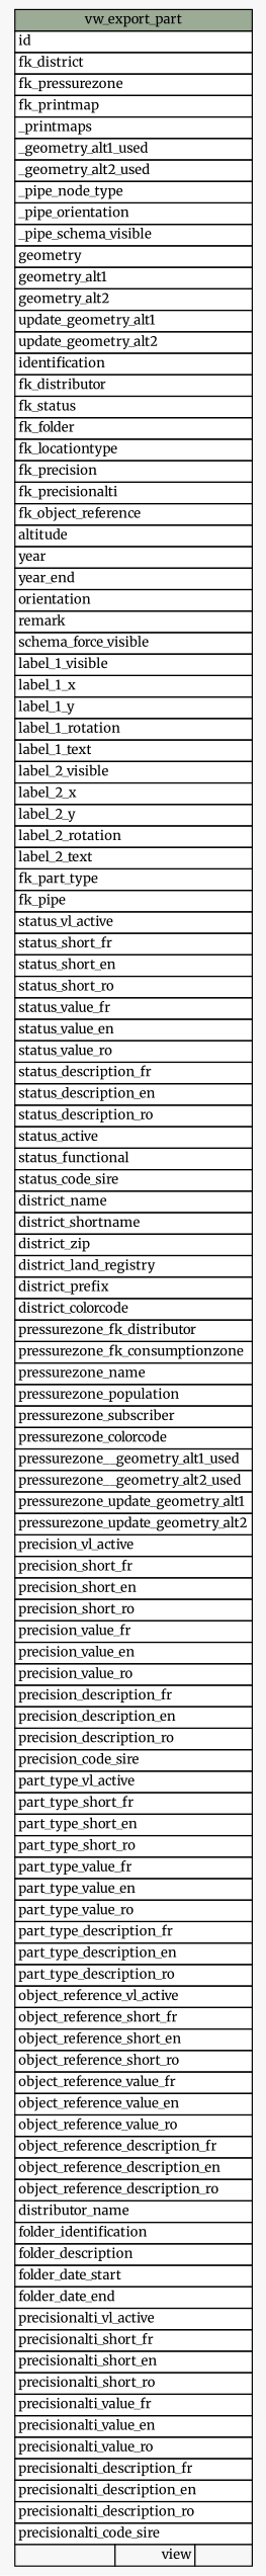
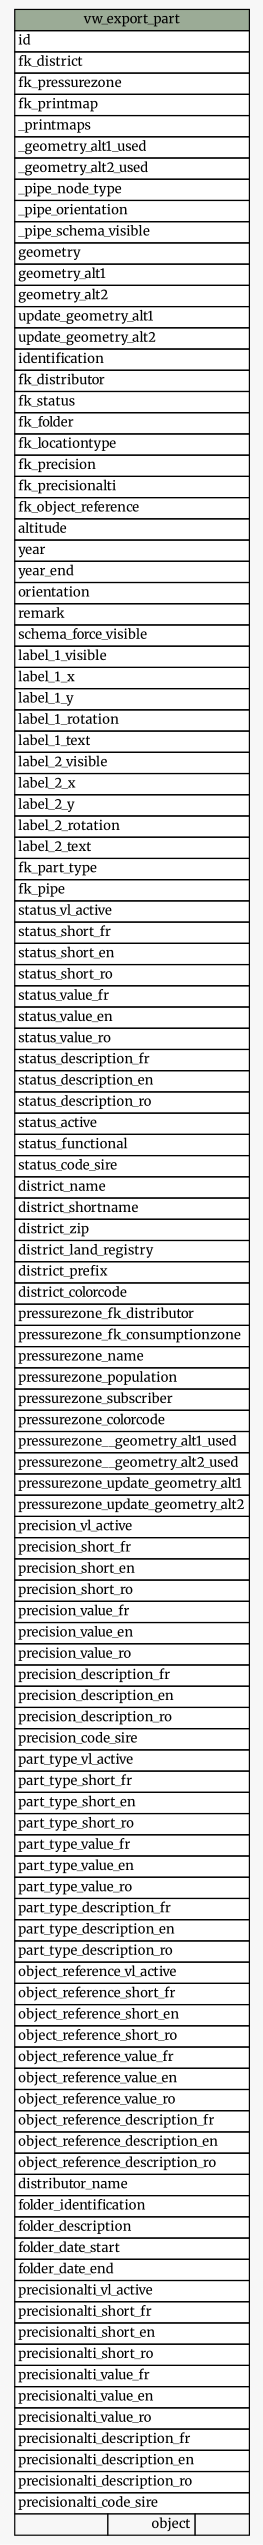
  digraph {
    bgcolor="#f7f7f7"
    fontname=Merriweather
    fontsize=11
    nodesep=0.18
    rankdir=RL
    ranksep=0.46
-   n1 [fontname=Merriweather fontsize=11 label=<     <TABLE BORDER="0" CELLBORDER="1" CELLSPACING="0" BGCOLOR="#ffffff">       <TR><TD COLSPAN="3" BGCOLOR="#9bab96" ALIGN="CENTER">vw_export_part</TD></TR>       <TR><TD PORT="id" COLSPAN="3" ALIGN="LEFT">id</TD></TR>       <TR><TD PORT="fk_district" COLSPAN="3" ALIGN="LEFT">fk_district</TD></TR>       <TR><TD PORT="fk_pressurezone" COLSPAN="3" ALIGN="LEFT">fk_pressurezone</TD></TR>       <TR><TD PORT="fk_printmap" COLSPAN="3" ALIGN="LEFT">fk_printmap</TD></TR>       <TR><TD PORT="_printmaps" COLSPAN="3" ALIGN="LEFT">_printmaps</TD></TR>       <TR><TD PORT="_geometry_alt1_used" COLSPAN="3" ALIGN="LEFT">_geometry_alt1_used</TD></TR>       <TR><TD PORT="_geometry_alt2_used" COLSPAN="3" ALIGN="LEFT">_geometry_alt2_used</TD></TR>       <TR><TD PORT="_pipe_node_type" COLSPAN="3" ALIGN="LEFT">_pipe_node_type</TD></TR>       <TR><TD PORT="_pipe_orientation" COLSPAN="3" ALIGN="LEFT">_pipe_orientation</TD></TR>       <TR><TD PORT="_pipe_schema_visible" COLSPAN="3" ALIGN="LEFT">_pipe_schema_visible</TD></TR>       <TR><TD PORT="geometry" COLSPAN="3" ALIGN="LEFT">geometry</TD></TR>       <TR><TD PORT="geometry_alt1" COLSPAN="3" ALIGN="LEFT">geometry_alt1</TD></TR>       <TR><TD PORT="geometry_alt2" COLSPAN="3" ALIGN="LEFT">geometry_alt2</TD></TR>       <TR><TD PORT="update_geometry_alt1" COLSPAN="3" ALIGN="LEFT">update_geometry_alt1</TD></TR>       <TR><TD PORT="update_geometry_alt2" COLSPAN="3" ALIGN="LEFT">update_geometry_alt2</TD></TR>       <TR><TD PORT="identification" COLSPAN="3" ALIGN="LEFT">identification</TD></TR>       <TR><TD PORT="fk_distributor" COLSPAN="3" ALIGN="LEFT">fk_distributor</TD></TR>       <TR><TD PORT="fk_status" COLSPAN="3" ALIGN="LEFT">fk_status</TD></TR>       <TR><TD PORT="fk_folder" COLSPAN="3" ALIGN="LEFT">fk_folder</TD></TR>       <TR><TD PORT="fk_locationtype" COLSPAN="3" ALIGN="LEFT">fk_locationtype</TD></TR>       <TR><TD PORT="fk_precision" COLSPAN="3" ALIGN="LEFT">fk_precision</TD></TR>       <TR><TD PORT="fk_precisionalti" COLSPAN="3" ALIGN="LEFT">fk_precisionalti</TD></TR>       <TR><TD PORT="fk_object_reference" COLSPAN="3" ALIGN="LEFT">fk_object_reference</TD></TR>       <TR><TD PORT="altitude" COLSPAN="3" ALIGN="LEFT">altitude</TD></TR>       <TR><TD PORT="year" COLSPAN="3" ALIGN="LEFT">year</TD></TR>       <TR><TD PORT="year_end" COLSPAN="3" ALIGN="LEFT">year_end</TD></TR>       <TR><TD PORT="orientation" COLSPAN="3" ALIGN="LEFT">orientation</TD></TR>       <TR><TD PORT="remark" COLSPAN="3" ALIGN="LEFT">remark</TD></TR>       <TR><TD PORT="schema_force_visible" COLSPAN="3" ALIGN="LEFT">schema_force_visible</TD></TR>       <TR><TD PORT="label_1_visible" COLSPAN="3" ALIGN="LEFT">label_1_visible</TD></TR>       <TR><TD PORT="label_1_x" COLSPAN="3" ALIGN="LEFT">label_1_x</TD></TR>       <TR><TD PORT="label_1_y" COLSPAN="3" ALIGN="LEFT">label_1_y</TD></TR>       <TR><TD PORT="label_1_rotation" COLSPAN="3" ALIGN="LEFT">label_1_rotation</TD></TR>       <TR><TD PORT="label_1_text" COLSPAN="3" ALIGN="LEFT">label_1_text</TD></TR>       <TR><TD PORT="label_2_visible" COLSPAN="3" ALIGN="LEFT">label_2_visible</TD></TR>       <TR><TD PORT="label_2_x" COLSPAN="3" ALIGN="LEFT">label_2_x</TD></TR>       <TR><TD PORT="label_2_y" COLSPAN="3" ALIGN="LEFT">label_2_y</TD></TR>       <TR><TD PORT="label_2_rotation" COLSPAN="3" ALIGN="LEFT">label_2_rotation</TD></TR>       <TR><TD PORT="label_2_text" COLSPAN="3" ALIGN="LEFT">label_2_text</TD></TR>       <TR><TD PORT="fk_part_type" COLSPAN="3" ALIGN="LEFT">fk_part_type</TD></TR>       <TR><TD PORT="fk_pipe" COLSPAN="3" ALIGN="LEFT">fk_pipe</TD></TR>       <TR><TD PORT="status_vl_active" COLSPAN="3" ALIGN="LEFT">status_vl_active</TD></TR>       <TR><TD PORT="status_short_fr" COLSPAN="3" ALIGN="LEFT">status_short_fr</TD></TR>       <TR><TD PORT="status_short_en" COLSPAN="3" ALIGN="LEFT">status_short_en</TD></TR>       <TR><TD PORT="status_short_ro" COLSPAN="3" ALIGN="LEFT">status_short_ro</TD></TR>       <TR><TD PORT="status_value_fr" COLSPAN="3" ALIGN="LEFT">status_value_fr</TD></TR>       <TR><TD PORT="status_value_en" COLSPAN="3" ALIGN="LEFT">status_value_en</TD></TR>       <TR><TD PORT="status_value_ro" COLSPAN="3" ALIGN="LEFT">status_value_ro</TD></TR>       <TR><TD PORT="status_description_fr" COLSPAN="3" ALIGN="LEFT">status_description_fr</TD></TR>       <TR><TD PORT="status_description_en" COLSPAN="3" ALIGN="LEFT">status_description_en</TD></TR>       <TR><TD PORT="status_description_ro" COLSPAN="3" ALIGN="LEFT">status_description_ro</TD></TR>       <TR><TD PORT="status_active" COLSPAN="3" ALIGN="LEFT">status_active</TD></TR>       <TR><TD PORT="status_functional" COLSPAN="3" ALIGN="LEFT">status_functional</TD></TR>       <TR><TD PORT="status_code_sire" COLSPAN="3" ALIGN="LEFT">status_code_sire</TD></TR>       <TR><TD PORT="district_name" COLSPAN="3" ALIGN="LEFT">district_name</TD></TR>       <TR><TD PORT="district_shortname" COLSPAN="3" ALIGN="LEFT">district_shortname</TD></TR>       <TR><TD PORT="district_zip" COLSPAN="3" ALIGN="LEFT">district_zip</TD></TR>       <TR><TD PORT="district_land_registry" COLSPAN="3" ALIGN="LEFT">district_land_registry</TD></TR>       <TR><TD PORT="district_prefix" COLSPAN="3" ALIGN="LEFT">district_prefix</TD></TR>       <TR><TD PORT="district_colorcode" COLSPAN="3" ALIGN="LEFT">district_colorcode</TD></TR>       <TR><TD PORT="pressurezone_fk_distributor" COLSPAN="3" ALIGN="LEFT">pressurezone_fk_distributor</TD></TR>       <TR><TD PORT="pressurezone_fk_consumptionzone" COLSPAN="3" ALIGN="LEFT">pressurezone_fk_consumptionzone</TD></TR>       <TR><TD PORT="pressurezone_name" COLSPAN="3" ALIGN="LEFT">pressurezone_name</TD></TR>       <TR><TD PORT="pressurezone_population" COLSPAN="3" ALIGN="LEFT">pressurezone_population</TD></TR>       <TR><TD PORT="pressurezone_subscriber" COLSPAN="3" ALIGN="LEFT">pressurezone_subscriber</TD></TR>       <TR><TD PORT="pressurezone_colorcode" COLSPAN="3" ALIGN="LEFT">pressurezone_colorcode</TD></TR>       <TR><TD PORT="pressurezone__geometry_alt1_used" COLSPAN="3" ALIGN="LEFT">pressurezone__geometry_alt1_used</TD></TR>       <TR><TD PORT="pressurezone__geometry_alt2_used" COLSPAN="3" ALIGN="LEFT">pressurezone__geometry_alt2_used</TD></TR>       <TR><TD PORT="pressurezone_update_geometry_alt1" COLSPAN="3" ALIGN="LEFT">pressurezone_update_geometry_alt1</TD></TR>       <TR><TD PORT="pressurezone_update_geometry_alt2" COLSPAN="3" ALIGN="LEFT">pressurezone_update_geometry_alt2</TD></TR>       <TR><TD PORT="precision_vl_active" COLSPAN="3" ALIGN="LEFT">precision_vl_active</TD></TR>       <TR><TD PORT="precision_short_fr" COLSPAN="3" ALIGN="LEFT">precision_short_fr</TD></TR>       <TR><TD PORT="precision_short_en" COLSPAN="3" ALIGN="LEFT">precision_short_en</TD></TR>       <TR><TD PORT="precision_short_ro" COLSPAN="3" ALIGN="LEFT">precision_short_ro</TD></TR>       <TR><TD PORT="precision_value_fr" COLSPAN="3" ALIGN="LEFT">precision_value_fr</TD></TR>       <TR><TD PORT="precision_value_en" COLSPAN="3" ALIGN="LEFT">precision_value_en</TD></TR>       <TR><TD PORT="precision_value_ro" COLSPAN="3" ALIGN="LEFT">precision_value_ro</TD></TR>       <TR><TD PORT="precision_description_fr" COLSPAN="3" ALIGN="LEFT">precision_description_fr</TD></TR>       <TR><TD PORT="precision_description_en" COLSPAN="3" ALIGN="LEFT">precision_description_en</TD></TR>       <TR><TD PORT="precision_description_ro" COLSPAN="3" ALIGN="LEFT">precision_description_ro</TD></TR>       <TR><TD PORT="precision_code_sire" COLSPAN="3" ALIGN="LEFT">precision_code_sire</TD></TR>       <TR><TD PORT="part_type_vl_active" COLSPAN="3" ALIGN="LEFT">part_type_vl_active</TD></TR>       <TR><TD PORT="part_type_short_fr" COLSPAN="3" ALIGN="LEFT">part_type_short_fr</TD></TR>       <TR><TD PORT="part_type_short_en" COLSPAN="3" ALIGN="LEFT">part_type_short_en</TD></TR>       <TR><TD PORT="part_type_short_ro" COLSPAN="3" ALIGN="LEFT">part_type_short_ro</TD></TR>       <TR><TD PORT="part_type_value_fr" COLSPAN="3" ALIGN="LEFT">part_type_value_fr</TD></TR>       <TR><TD PORT="part_type_value_en" COLSPAN="3" ALIGN="LEFT">part_type_value_en</TD></TR>       <TR><TD PORT="part_type_value_ro" COLSPAN="3" ALIGN="LEFT">part_type_value_ro</TD></TR>       <TR><TD PORT="part_type_description_fr" COLSPAN="3" ALIGN="LEFT">part_type_description_fr</TD></TR>       <TR><TD PORT="part_type_description_en" COLSPAN="3" ALIGN="LEFT">part_type_description_en</TD></TR>       <TR><TD PORT="part_type_description_ro" COLSPAN="3" ALIGN="LEFT">part_type_description_ro</TD></TR>       <TR><TD PORT="object_reference_vl_active" COLSPAN="3" ALIGN="LEFT">object_reference_vl_active</TD></TR>       <TR><TD PORT="object_reference_short_fr" COLSPAN="3" ALIGN="LEFT">object_reference_short_fr</TD></TR>       <TR><TD PORT="object_reference_short_en" COLSPAN="3" ALIGN="LEFT">object_reference_short_en</TD></TR>       <TR><TD PORT="object_reference_short_ro" COLSPAN="3" ALIGN="LEFT">object_reference_short_ro</TD></TR>       <TR><TD PORT="object_reference_value_fr" COLSPAN="3" ALIGN="LEFT">object_reference_value_fr</TD></TR>       <TR><TD PORT="object_reference_value_en" COLSPAN="3" ALIGN="LEFT">object_reference_value_en</TD></TR>       <TR><TD PORT="object_reference_value_ro" COLSPAN="3" ALIGN="LEFT">object_reference_value_ro</TD></TR>       <TR><TD PORT="object_reference_description_fr" COLSPAN="3" ALIGN="LEFT">object_reference_description_fr</TD></TR>       <TR><TD PORT="object_reference_description_en" COLSPAN="3" ALIGN="LEFT">object_reference_description_en</TD></TR>       <TR><TD PORT="object_reference_description_ro" COLSPAN="3" ALIGN="LEFT">object_reference_description_ro</TD></TR>       <TR><TD PORT="distributor_name" COLSPAN="3" ALIGN="LEFT">distributor_name</TD></TR>       <TR><TD PORT="folder_identification" COLSPAN="3" ALIGN="LEFT">folder_identification</TD></TR>       <TR><TD PORT="folder_description" COLSPAN="3" ALIGN="LEFT">folder_description</TD></TR>       <TR><TD PORT="folder_date_start" COLSPAN="3" ALIGN="LEFT">folder_date_start</TD></TR>       <TR><TD PORT="folder_date_end" COLSPAN="3" ALIGN="LEFT">folder_date_end</TD></TR>       <TR><TD PORT="precisionalti_vl_active" COLSPAN="3" ALIGN="LEFT">precisionalti_vl_active</TD></TR>       <TR><TD PORT="precisionalti_short_fr" COLSPAN="3" ALIGN="LEFT">precisionalti_short_fr</TD></TR>       <TR><TD PORT="precisionalti_short_en" COLSPAN="3" ALIGN="LEFT">precisionalti_short_en</TD></TR>       <TR><TD PORT="precisionalti_short_ro" COLSPAN="3" ALIGN="LEFT">precisionalti_short_ro</TD></TR>       <TR><TD PORT="precisionalti_value_fr" COLSPAN="3" ALIGN="LEFT">precisionalti_value_fr</TD></TR>       <TR><TD PORT="precisionalti_value_en" COLSPAN="3" ALIGN="LEFT">precisionalti_value_en</TD></TR>       <TR><TD PORT="precisionalti_value_ro" COLSPAN="3" ALIGN="LEFT">precisionalti_value_ro</TD></TR>       <TR><TD PORT="precisionalti_description_fr" COLSPAN="3" ALIGN="LEFT">precisionalti_description_fr</TD></TR>       <TR><TD PORT="precisionalti_description_en" COLSPAN="3" ALIGN="LEFT">precisionalti_description_en</TD></TR>       <TR><TD PORT="precisionalti_description_ro" COLSPAN="3" ALIGN="LEFT">precisionalti_description_ro</TD></TR>       <TR><TD PORT="precisionalti_code_sire" COLSPAN="3" ALIGN="LEFT">precisionalti_code_sire</TD></TR>       <TR><TD ALIGN="LEFT" BGCOLOR="#f7f7f7">  </TD><TD ALIGN="RIGHT" BGCOLOR="#f7f7f7">view</TD><TD ALIGN="RIGHT" BGCOLOR="#f7f7f7">  </TD></TR>     </TABLE>> shape=plaintext]
+   n1 [fontname=Merriweather fontsize=11 label=<     <TABLE BORDER="0" CELLBORDER="1" CELLSPACING="0" BGCOLOR="#ffffff">       <TR><TD COLSPAN="3" BGCOLOR="#9bab96" ALIGN="CENTER">vw_export_part</TD></TR>       <TR><TD PORT="id" COLSPAN="3" ALIGN="LEFT">id</TD></TR>       <TR><TD PORT="fk_district" COLSPAN="3" ALIGN="LEFT">fk_district</TD></TR>       <TR><TD PORT="fk_pressurezone" COLSPAN="3" ALIGN="LEFT">fk_pressurezone</TD></TR>       <TR><TD PORT="fk_printmap" COLSPAN="3" ALIGN="LEFT">fk_printmap</TD></TR>       <TR><TD PORT="_printmaps" COLSPAN="3" ALIGN="LEFT">_printmaps</TD></TR>       <TR><TD PORT="_geometry_alt1_used" COLSPAN="3" ALIGN="LEFT">_geometry_alt1_used</TD></TR>       <TR><TD PORT="_geometry_alt2_used" COLSPAN="3" ALIGN="LEFT">_geometry_alt2_used</TD></TR>       <TR><TD PORT="_pipe_node_type" COLSPAN="3" ALIGN="LEFT">_pipe_node_type</TD></TR>       <TR><TD PORT="_pipe_orientation" COLSPAN="3" ALIGN="LEFT">_pipe_orientation</TD></TR>       <TR><TD PORT="_pipe_schema_visible" COLSPAN="3" ALIGN="LEFT">_pipe_schema_visible</TD></TR>       <TR><TD PORT="geometry" COLSPAN="3" ALIGN="LEFT">geometry</TD></TR>       <TR><TD PORT="geometry_alt1" COLSPAN="3" ALIGN="LEFT">geometry_alt1</TD></TR>       <TR><TD PORT="geometry_alt2" COLSPAN="3" ALIGN="LEFT">geometry_alt2</TD></TR>       <TR><TD PORT="update_geometry_alt1" COLSPAN="3" ALIGN="LEFT">update_geometry_alt1</TD></TR>       <TR><TD PORT="update_geometry_alt2" COLSPAN="3" ALIGN="LEFT">update_geometry_alt2</TD></TR>       <TR><TD PORT="identification" COLSPAN="3" ALIGN="LEFT">identification</TD></TR>       <TR><TD PORT="fk_distributor" COLSPAN="3" ALIGN="LEFT">fk_distributor</TD></TR>       <TR><TD PORT="fk_status" COLSPAN="3" ALIGN="LEFT">fk_status</TD></TR>       <TR><TD PORT="fk_folder" COLSPAN="3" ALIGN="LEFT">fk_folder</TD></TR>       <TR><TD PORT="fk_locationtype" COLSPAN="3" ALIGN="LEFT">fk_locationtype</TD></TR>       <TR><TD PORT="fk_precision" COLSPAN="3" ALIGN="LEFT">fk_precision</TD></TR>       <TR><TD PORT="fk_precisionalti" COLSPAN="3" ALIGN="LEFT">fk_precisionalti</TD></TR>       <TR><TD PORT="fk_object_reference" COLSPAN="3" ALIGN="LEFT">fk_object_reference</TD></TR>       <TR><TD PORT="altitude" COLSPAN="3" ALIGN="LEFT">altitude</TD></TR>       <TR><TD PORT="year" COLSPAN="3" ALIGN="LEFT">year</TD></TR>       <TR><TD PORT="year_end" COLSPAN="3" ALIGN="LEFT">year_end</TD></TR>       <TR><TD PORT="orientation" COLSPAN="3" ALIGN="LEFT">orientation</TD></TR>       <TR><TD PORT="remark" COLSPAN="3" ALIGN="LEFT">remark</TD></TR>       <TR><TD PORT="schema_force_visible" COLSPAN="3" ALIGN="LEFT">schema_force_visible</TD></TR>       <TR><TD PORT="label_1_visible" COLSPAN="3" ALIGN="LEFT">label_1_visible</TD></TR>       <TR><TD PORT="label_1_x" COLSPAN="3" ALIGN="LEFT">label_1_x</TD></TR>       <TR><TD PORT="label_1_y" COLSPAN="3" ALIGN="LEFT">label_1_y</TD></TR>       <TR><TD PORT="label_1_rotation" COLSPAN="3" ALIGN="LEFT">label_1_rotation</TD></TR>       <TR><TD PORT="label_1_text" COLSPAN="3" ALIGN="LEFT">label_1_text</TD></TR>       <TR><TD PORT="label_2_visible" COLSPAN="3" ALIGN="LEFT">label_2_visible</TD></TR>       <TR><TD PORT="label_2_x" COLSPAN="3" ALIGN="LEFT">label_2_x</TD></TR>       <TR><TD PORT="label_2_y" COLSPAN="3" ALIGN="LEFT">label_2_y</TD></TR>       <TR><TD PORT="label_2_rotation" COLSPAN="3" ALIGN="LEFT">label_2_rotation</TD></TR>       <TR><TD PORT="label_2_text" COLSPAN="3" ALIGN="LEFT">label_2_text</TD></TR>       <TR><TD PORT="fk_part_type" COLSPAN="3" ALIGN="LEFT">fk_part_type</TD></TR>       <TR><TD PORT="fk_pipe" COLSPAN="3" ALIGN="LEFT">fk_pipe</TD></TR>       <TR><TD PORT="status_vl_active" COLSPAN="3" ALIGN="LEFT">status_vl_active</TD></TR>       <TR><TD PORT="status_short_fr" COLSPAN="3" ALIGN="LEFT">status_short_fr</TD></TR>       <TR><TD PORT="status_short_en" COLSPAN="3" ALIGN="LEFT">status_short_en</TD></TR>       <TR><TD PORT="status_short_ro" COLSPAN="3" ALIGN="LEFT">status_short_ro</TD></TR>       <TR><TD PORT="status_value_fr" COLSPAN="3" ALIGN="LEFT">status_value_fr</TD></TR>       <TR><TD PORT="status_value_en" COLSPAN="3" ALIGN="LEFT">status_value_en</TD></TR>       <TR><TD PORT="status_value_ro" COLSPAN="3" ALIGN="LEFT">status_value_ro</TD></TR>       <TR><TD PORT="status_description_fr" COLSPAN="3" ALIGN="LEFT">status_description_fr</TD></TR>       <TR><TD PORT="status_description_en" COLSPAN="3" ALIGN="LEFT">status_description_en</TD></TR>       <TR><TD PORT="status_description_ro" COLSPAN="3" ALIGN="LEFT">status_description_ro</TD></TR>       <TR><TD PORT="status_active" COLSPAN="3" ALIGN="LEFT">status_active</TD></TR>       <TR><TD PORT="status_functional" COLSPAN="3" ALIGN="LEFT">status_functional</TD></TR>       <TR><TD PORT="status_code_sire" COLSPAN="3" ALIGN="LEFT">status_code_sire</TD></TR>       <TR><TD PORT="district_name" COLSPAN="3" ALIGN="LEFT">district_name</TD></TR>       <TR><TD PORT="district_shortname" COLSPAN="3" ALIGN="LEFT">district_shortname</TD></TR>       <TR><TD PORT="district_zip" COLSPAN="3" ALIGN="LEFT">district_zip</TD></TR>       <TR><TD PORT="district_land_registry" COLSPAN="3" ALIGN="LEFT">district_land_registry</TD></TR>       <TR><TD PORT="district_prefix" COLSPAN="3" ALIGN="LEFT">district_prefix</TD></TR>       <TR><TD PORT="district_colorcode" COLSPAN="3" ALIGN="LEFT">district_colorcode</TD></TR>       <TR><TD PORT="pressurezone_fk_distributor" COLSPAN="3" ALIGN="LEFT">pressurezone_fk_distributor</TD></TR>       <TR><TD PORT="pressurezone_fk_consumptionzone" COLSPAN="3" ALIGN="LEFT">pressurezone_fk_consumptionzone</TD></TR>       <TR><TD PORT="pressurezone_name" COLSPAN="3" ALIGN="LEFT">pressurezone_name</TD></TR>       <TR><TD PORT="pressurezone_population" COLSPAN="3" ALIGN="LEFT">pressurezone_population</TD></TR>       <TR><TD PORT="pressurezone_subscriber" COLSPAN="3" ALIGN="LEFT">pressurezone_subscriber</TD></TR>       <TR><TD PORT="pressurezone_colorcode" COLSPAN="3" ALIGN="LEFT">pressurezone_colorcode</TD></TR>       <TR><TD PORT="pressurezone__geometry_alt1_used" COLSPAN="3" ALIGN="LEFT">pressurezone__geometry_alt1_used</TD></TR>       <TR><TD PORT="pressurezone__geometry_alt2_used" COLSPAN="3" ALIGN="LEFT">pressurezone__geometry_alt2_used</TD></TR>       <TR><TD PORT="pressurezone_update_geometry_alt1" COLSPAN="3" ALIGN="LEFT">pressurezone_update_geometry_alt1</TD></TR>       <TR><TD PORT="pressurezone_update_geometry_alt2" COLSPAN="3" ALIGN="LEFT">pressurezone_update_geometry_alt2</TD></TR>       <TR><TD PORT="precision_vl_active" COLSPAN="3" ALIGN="LEFT">precision_vl_active</TD></TR>       <TR><TD PORT="precision_short_fr" COLSPAN="3" ALIGN="LEFT">precision_short_fr</TD></TR>       <TR><TD PORT="precision_short_en" COLSPAN="3" ALIGN="LEFT">precision_short_en</TD></TR>       <TR><TD PORT="precision_short_ro" COLSPAN="3" ALIGN="LEFT">precision_short_ro</TD></TR>       <TR><TD PORT="precision_value_fr" COLSPAN="3" ALIGN="LEFT">precision_value_fr</TD></TR>       <TR><TD PORT="precision_value_en" COLSPAN="3" ALIGN="LEFT">precision_value_en</TD></TR>       <TR><TD PORT="precision_value_ro" COLSPAN="3" ALIGN="LEFT">precision_value_ro</TD></TR>       <TR><TD PORT="precision_description_fr" COLSPAN="3" ALIGN="LEFT">precision_description_fr</TD></TR>       <TR><TD PORT="precision_description_en" COLSPAN="3" ALIGN="LEFT">precision_description_en</TD></TR>       <TR><TD PORT="precision_description_ro" COLSPAN="3" ALIGN="LEFT">precision_description_ro</TD></TR>       <TR><TD PORT="precision_code_sire" COLSPAN="3" ALIGN="LEFT">precision_code_sire</TD></TR>       <TR><TD PORT="part_type_vl_active" COLSPAN="3" ALIGN="LEFT">part_type_vl_active</TD></TR>       <TR><TD PORT="part_type_short_fr" COLSPAN="3" ALIGN="LEFT">part_type_short_fr</TD></TR>       <TR><TD PORT="part_type_short_en" COLSPAN="3" ALIGN="LEFT">part_type_short_en</TD></TR>       <TR><TD PORT="part_type_short_ro" COLSPAN="3" ALIGN="LEFT">part_type_short_ro</TD></TR>       <TR><TD PORT="part_type_value_fr" COLSPAN="3" ALIGN="LEFT">part_type_value_fr</TD></TR>       <TR><TD PORT="part_type_value_en" COLSPAN="3" ALIGN="LEFT">part_type_value_en</TD></TR>       <TR><TD PORT="part_type_value_ro" COLSPAN="3" ALIGN="LEFT">part_type_value_ro</TD></TR>       <TR><TD PORT="part_type_description_fr" COLSPAN="3" ALIGN="LEFT">part_type_description_fr</TD></TR>       <TR><TD PORT="part_type_description_en" COLSPAN="3" ALIGN="LEFT">part_type_description_en</TD></TR>       <TR><TD PORT="part_type_description_ro" COLSPAN="3" ALIGN="LEFT">part_type_description_ro</TD></TR>       <TR><TD PORT="object_reference_vl_active" COLSPAN="3" ALIGN="LEFT">object_reference_vl_active</TD></TR>       <TR><TD PORT="object_reference_short_fr" COLSPAN="3" ALIGN="LEFT">object_reference_short_fr</TD></TR>       <TR><TD PORT="object_reference_short_en" COLSPAN="3" ALIGN="LEFT">object_reference_short_en</TD></TR>       <TR><TD PORT="object_reference_short_ro" COLSPAN="3" ALIGN="LEFT">object_reference_short_ro</TD></TR>       <TR><TD PORT="object_reference_value_fr" COLSPAN="3" ALIGN="LEFT">object_reference_value_fr</TD></TR>       <TR><TD PORT="object_reference_value_en" COLSPAN="3" ALIGN="LEFT">object_reference_value_en</TD></TR>       <TR><TD PORT="object_reference_value_ro" COLSPAN="3" ALIGN="LEFT">object_reference_value_ro</TD></TR>       <TR><TD PORT="object_reference_description_fr" COLSPAN="3" ALIGN="LEFT">object_reference_description_fr</TD></TR>       <TR><TD PORT="object_reference_description_en" COLSPAN="3" ALIGN="LEFT">object_reference_description_en</TD></TR>       <TR><TD PORT="object_reference_description_ro" COLSPAN="3" ALIGN="LEFT">object_reference_description_ro</TD></TR>       <TR><TD PORT="distributor_name" COLSPAN="3" ALIGN="LEFT">distributor_name</TD></TR>       <TR><TD PORT="folder_identification" COLSPAN="3" ALIGN="LEFT">folder_identification</TD></TR>       <TR><TD PORT="folder_description" COLSPAN="3" ALIGN="LEFT">folder_description</TD></TR>       <TR><TD PORT="folder_date_start" COLSPAN="3" ALIGN="LEFT">folder_date_start</TD></TR>       <TR><TD PORT="folder_date_end" COLSPAN="3" ALIGN="LEFT">folder_date_end</TD></TR>       <TR><TD PORT="precisionalti_vl_active" COLSPAN="3" ALIGN="LEFT">precisionalti_vl_active</TD></TR>       <TR><TD PORT="precisionalti_short_fr" COLSPAN="3" ALIGN="LEFT">precisionalti_short_fr</TD></TR>       <TR><TD PORT="precisionalti_short_en" COLSPAN="3" ALIGN="LEFT">precisionalti_short_en</TD></TR>       <TR><TD PORT="precisionalti_short_ro" COLSPAN="3" ALIGN="LEFT">precisionalti_short_ro</TD></TR>       <TR><TD PORT="precisionalti_value_fr" COLSPAN="3" ALIGN="LEFT">precisionalti_value_fr</TD></TR>       <TR><TD PORT="precisionalti_value_en" COLSPAN="3" ALIGN="LEFT">precisionalti_value_en</TD></TR>       <TR><TD PORT="precisionalti_value_ro" COLSPAN="3" ALIGN="LEFT">precisionalti_value_ro</TD></TR>       <TR><TD PORT="precisionalti_description_fr" COLSPAN="3" ALIGN="LEFT">precisionalti_description_fr</TD></TR>       <TR><TD PORT="precisionalti_description_en" COLSPAN="3" ALIGN="LEFT">precisionalti_description_en</TD></TR>       <TR><TD PORT="precisionalti_description_ro" COLSPAN="3" ALIGN="LEFT">precisionalti_description_ro</TD></TR>       <TR><TD PORT="precisionalti_code_sire" COLSPAN="3" ALIGN="LEFT">precisionalti_code_sire</TD></TR>       <TR><TD ALIGN="LEFT" BGCOLOR="#f7f7f7">  </TD><TD ALIGN="RIGHT" BGCOLOR="#f7f7f7">object</TD><TD ALIGN="RIGHT" BGCOLOR="#f7f7f7">  </TD></TR>     </TABLE>> shape=plaintext]
  }
